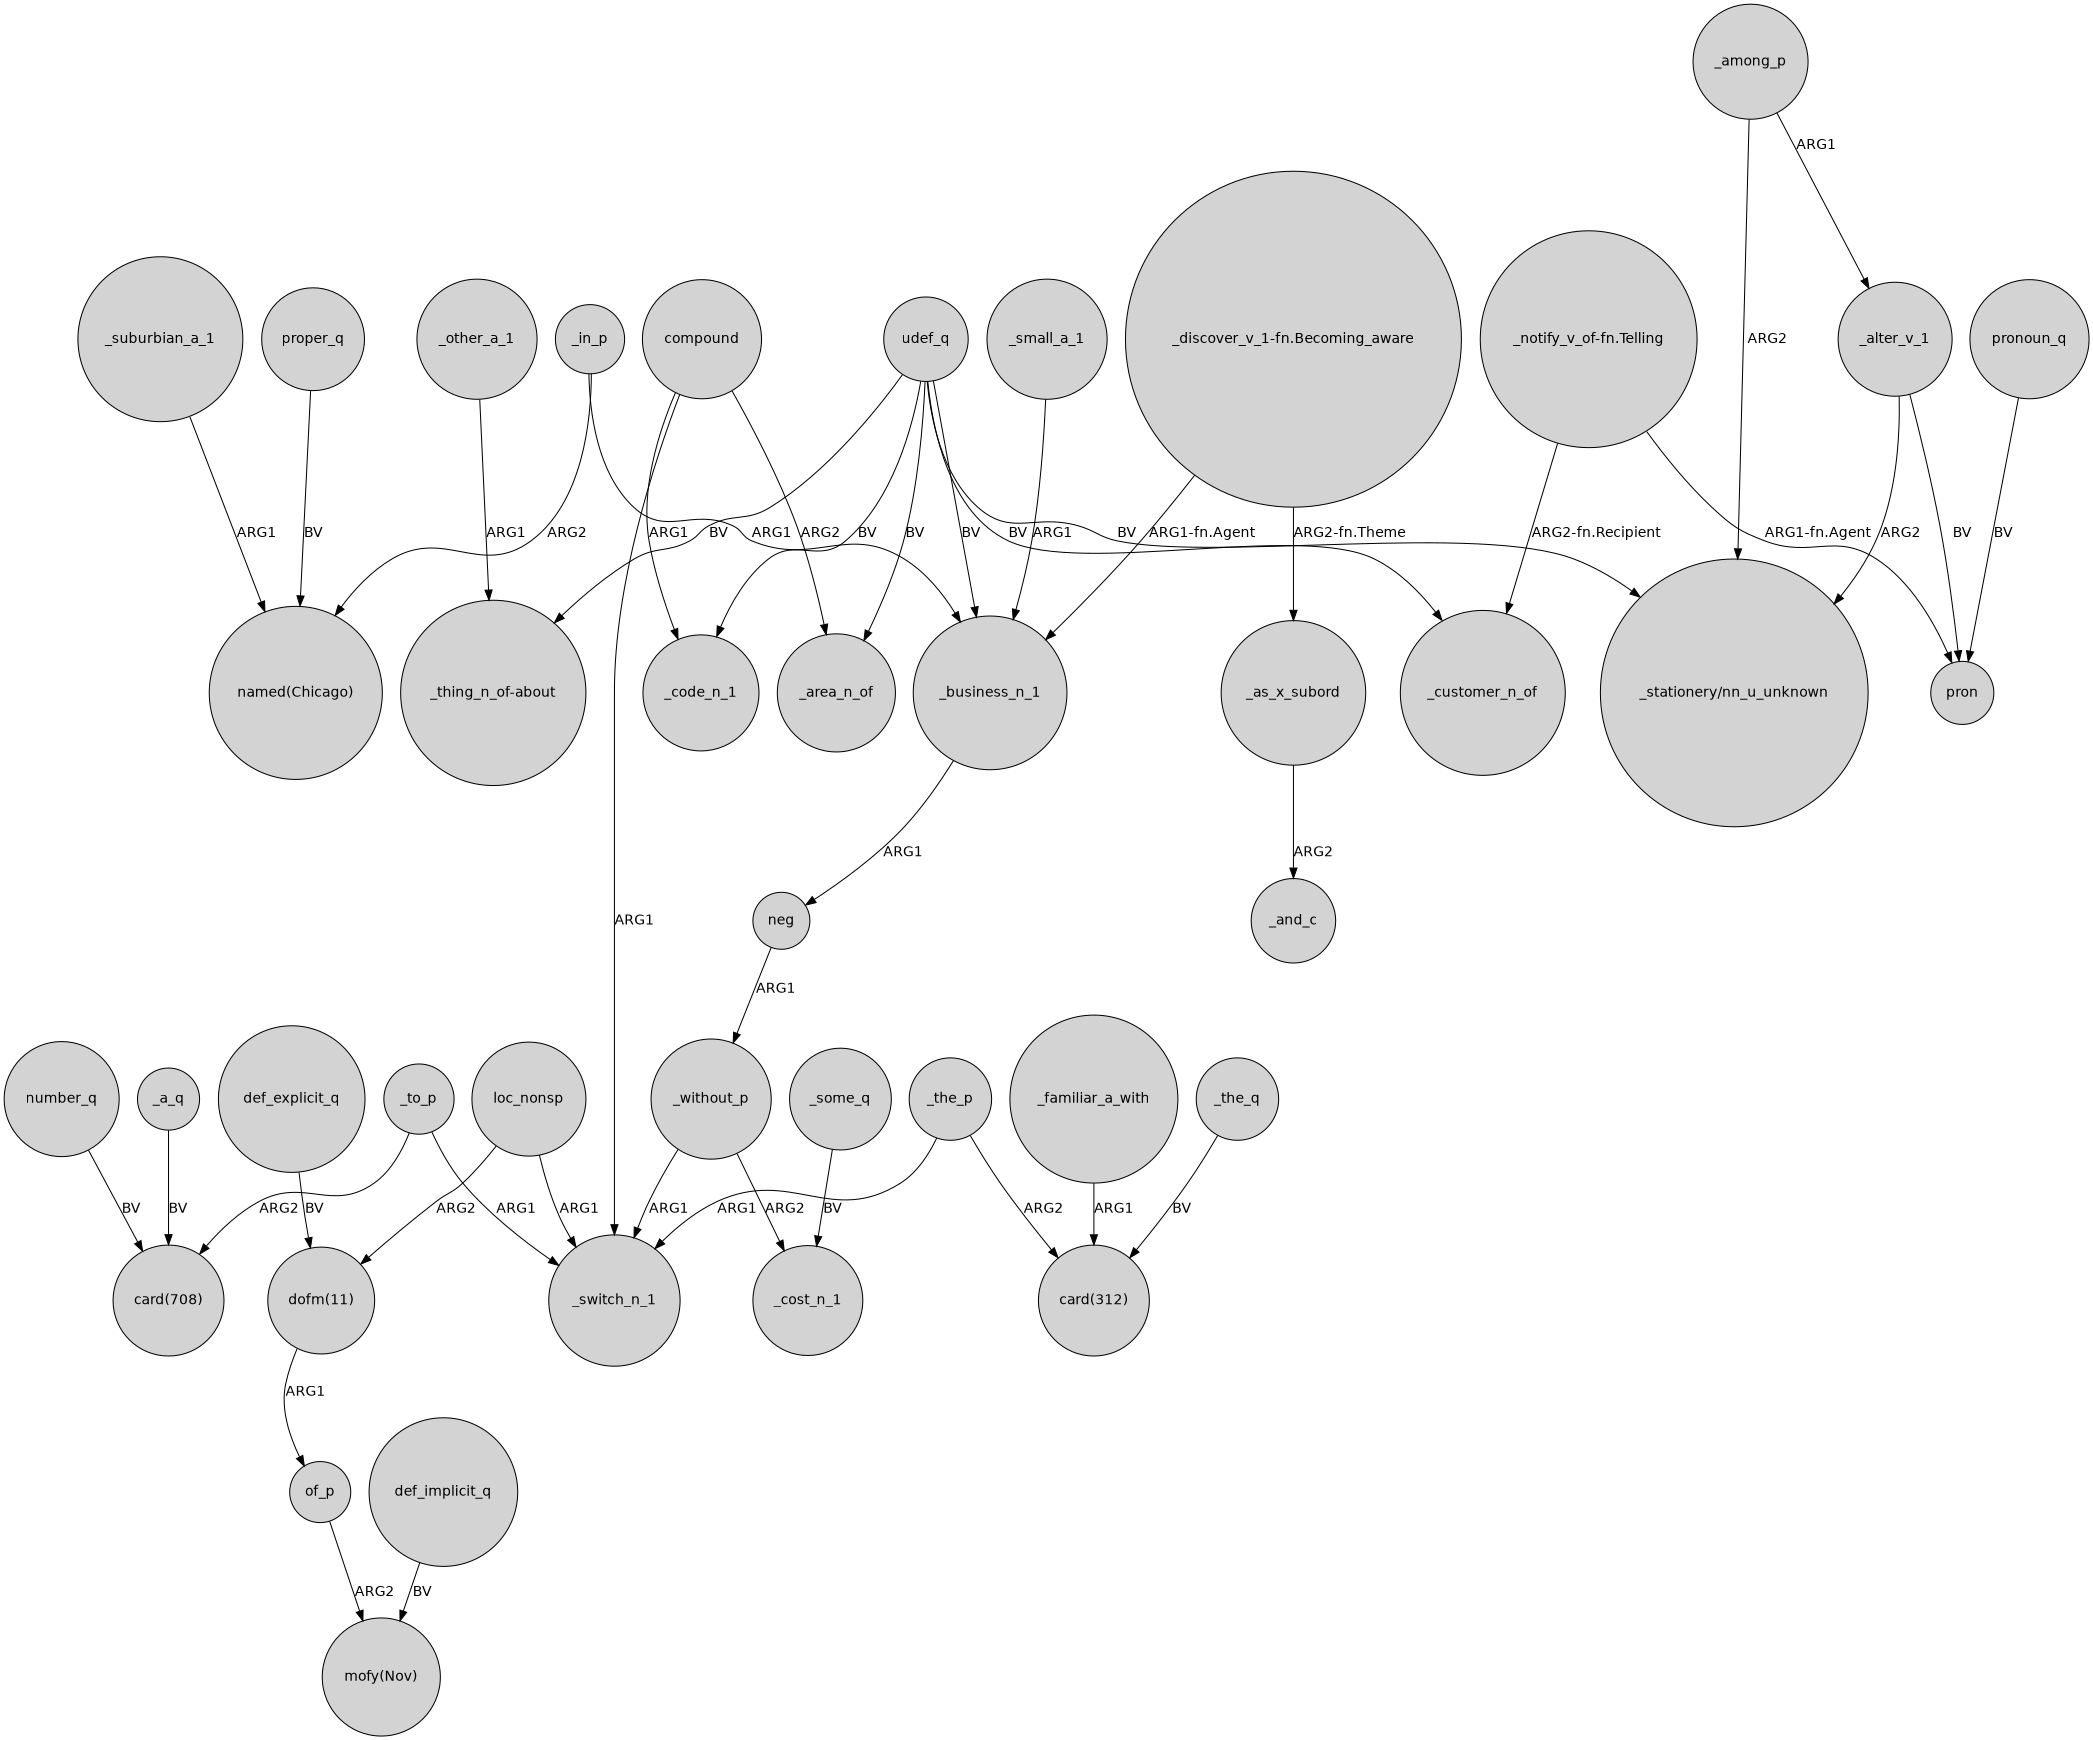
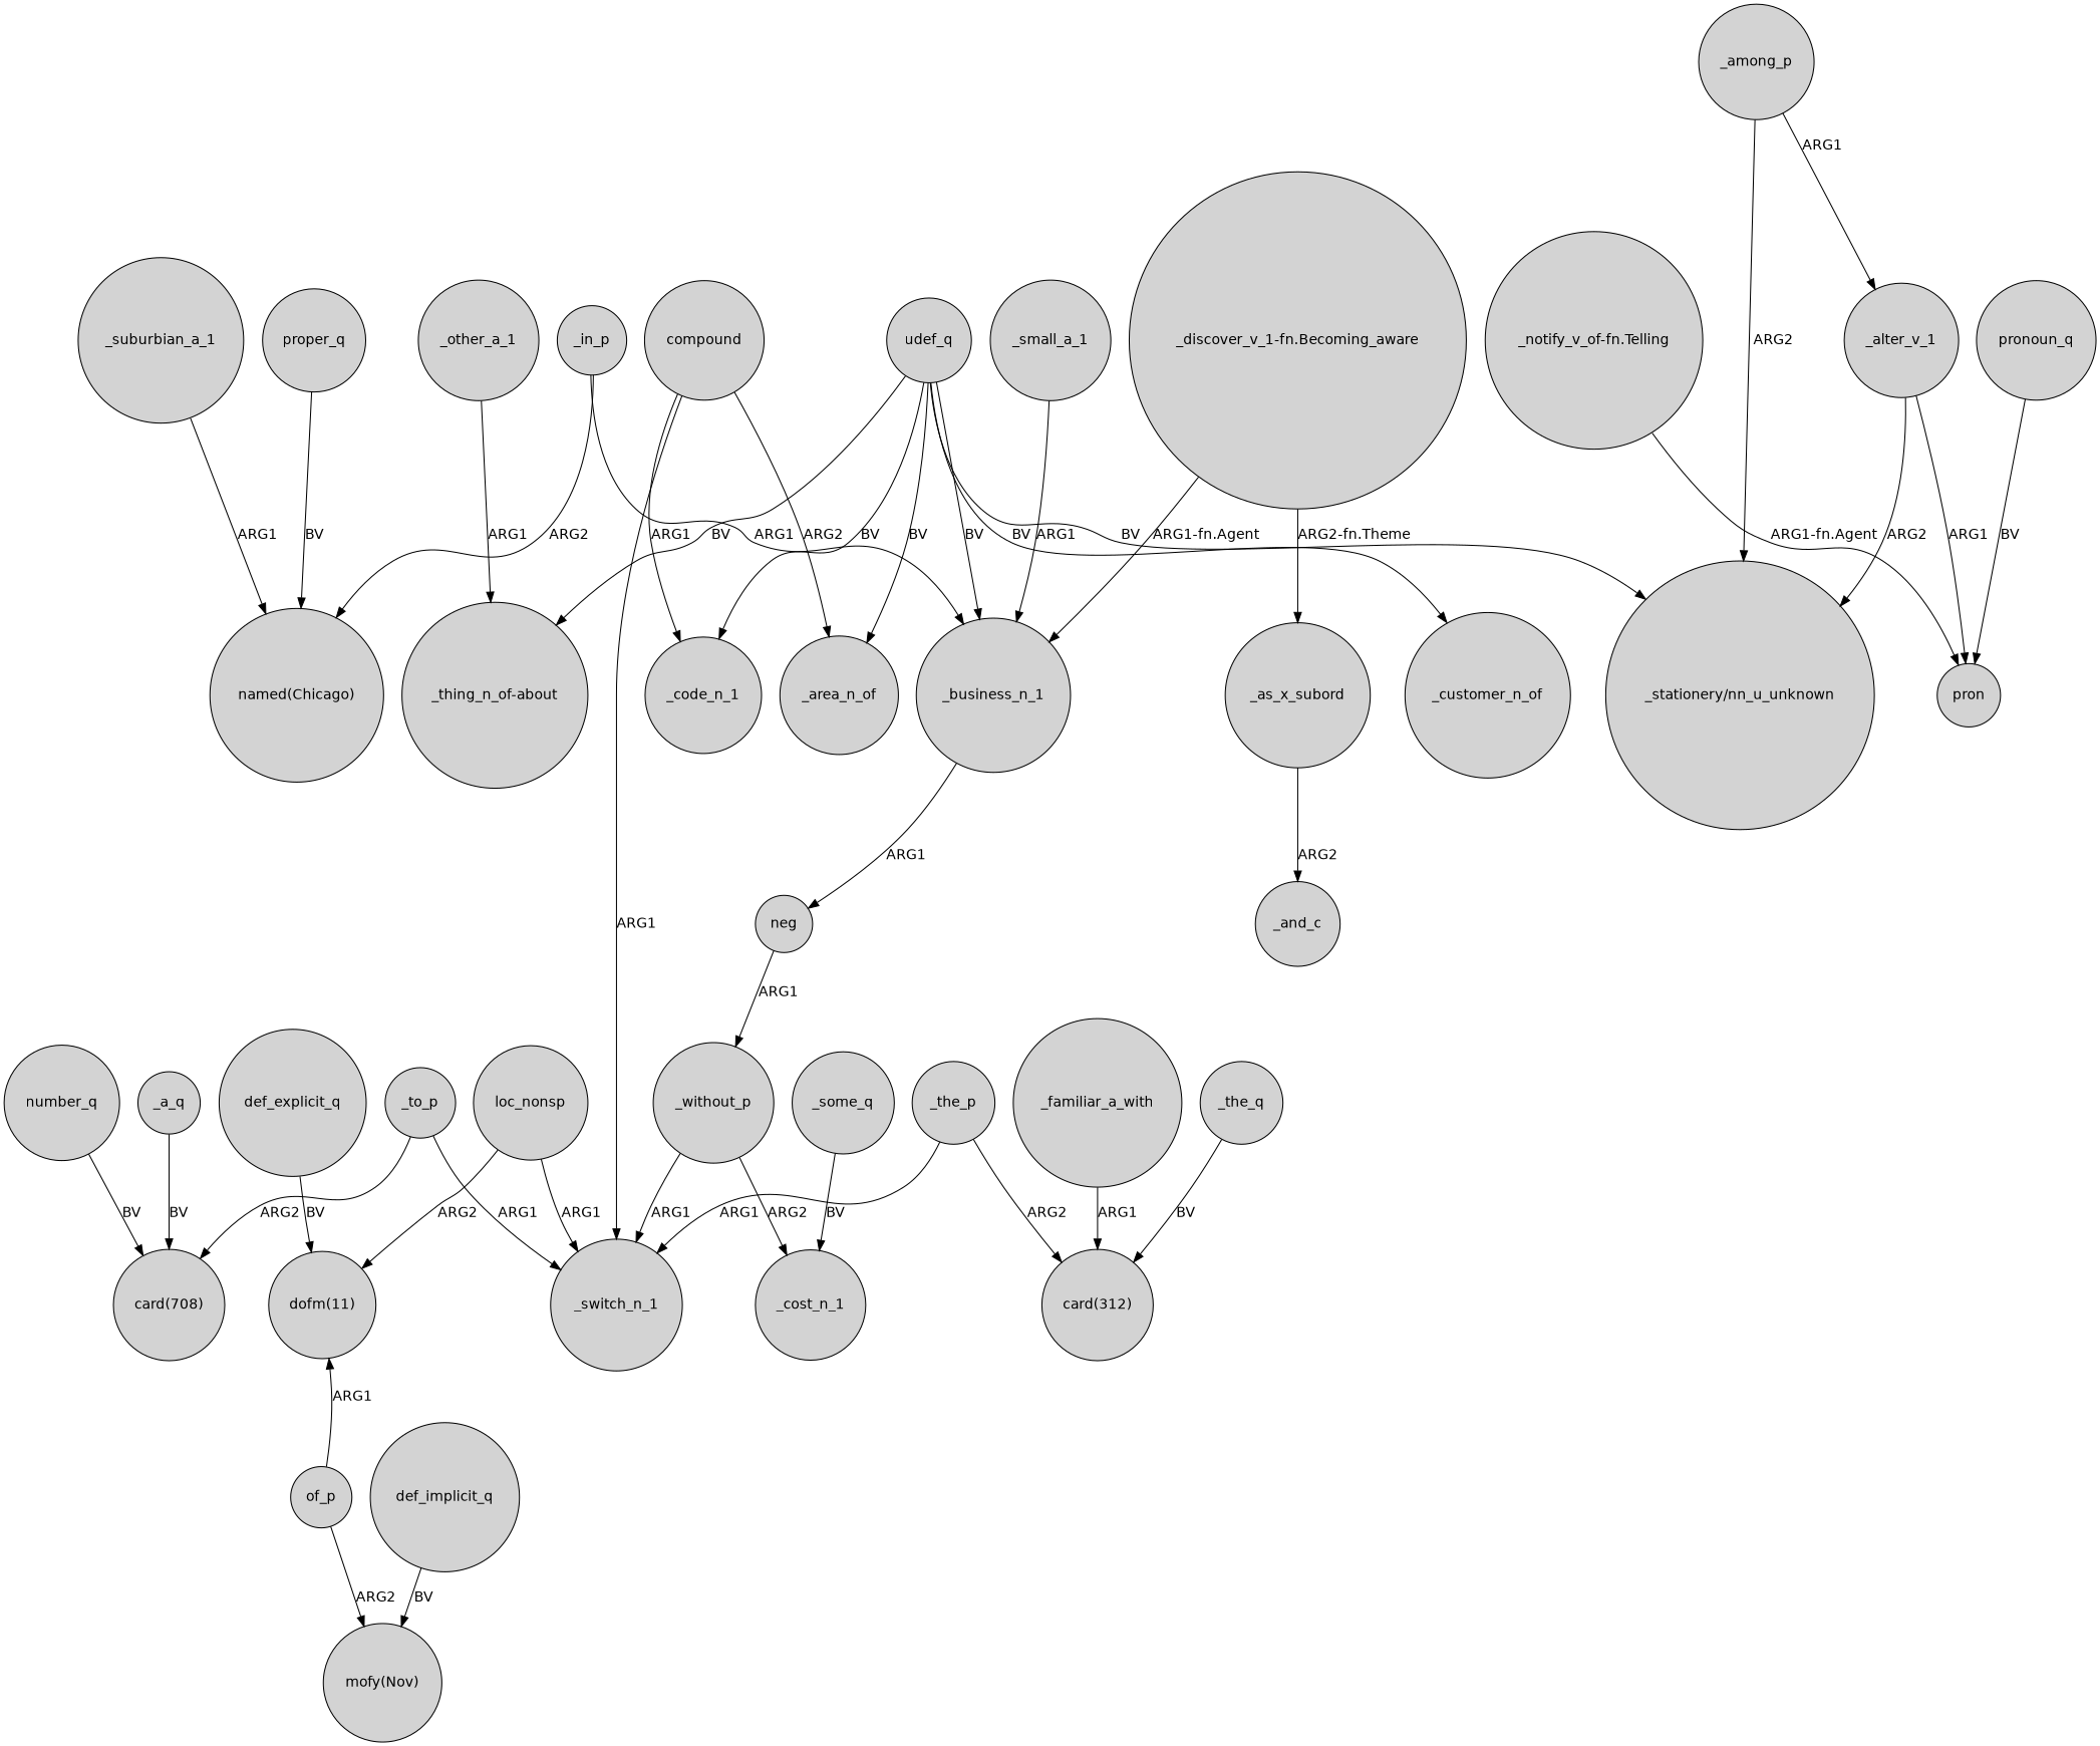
  digraph {
    fontname="DejaVu Sans"
    node [fontname="DejaVu Sans" shape=circle style=filled]
    edge [fontname="DejaVu Sans"]
    _without_p
    _switch_n_1
    _cost_n_1
    proper_q
    "named(Chicago)"
    udef_q
    "_thing_n_of-about"
    _business_n_1
    _code_n_1
    _area_n_of
    _customer_n_of
    "_stationery/nn_u_unknown"
    neg
    loc_nonsp
    "dofm(11)"
    _to_p
    "card(708)"
    _in_p
    compound
    def_explicit_q
    _among_p
    _alter_v_1
    pron
    _as_x_subord
    _and_c
    "_notify_v_of-fn.Telling"
    number_q
    _a_q
    _other_a_1
    pronoun_q
    _familiar_a_with
    "card(312)"
    _some_q
    n34 [label=_the_p]
    _small_a_1
    "_discover_v_1-fn.Becoming_aware"
    _suburbian_a_1
    of_p
    "mofy(Nov)"
    def_implicit_q
    _the_q
    _without_p -> _switch_n_1 [label=ARG1]
    _without_p -> _cost_n_1 [label=ARG2]
    proper_q -> "named(Chicago)" [label=BV]
    udef_q -> "_thing_n_of-about" [label=BV]
    udef_q -> _business_n_1 [label=BV]
    udef_q -> _code_n_1 [label=BV]
    udef_q -> _area_n_of [label=BV]
    udef_q -> _customer_n_of [label=BV]
    udef_q -> "_stationery/nn_u_unknown" [label=BV]
    _business_n_1 -> neg [label=ARG1]
    neg -> _without_p [label=ARG1]
    loc_nonsp -> _switch_n_1 [label=ARG1]
    loc_nonsp -> "dofm(11)" [label=ARG2]
    _to_p -> _switch_n_1 [label=ARG1]
    _to_p -> "card(708)" [label=ARG2]
    _in_p -> "named(Chicago)" [label=ARG2]
    _in_p -> _business_n_1 [label=ARG1]
    compound -> _switch_n_1 [label=ARG1]
    compound -> _code_n_1 [label=ARG1]
    compound -> _area_n_of [label=ARG2]
    def_explicit_q -> "dofm(11)" [label=BV]
    _among_p -> "_stationery/nn_u_unknown" [label=ARG2]
    _among_p -> _alter_v_1 [label=ARG1]
    _alter_v_1 -> "_stationery/nn_u_unknown" [label=ARG2]
-   _alter_v_1 -> pron [label=BV]
+   _alter_v_1 -> pron [label=ARG1]
    _as_x_subord -> _and_c [label=ARG2]
-   "_notify_v_of-fn.Telling" -> _customer_n_of [label="ARG2-fn.Recipient"]
    "_notify_v_of-fn.Telling" -> pron [label="ARG1-fn.Agent"]
    number_q -> "card(708)" [label=BV]
    _a_q -> "card(708)" [label=BV]
    _other_a_1 -> "_thing_n_of-about" [label=ARG1]
    pronoun_q -> pron [label=BV]
    _familiar_a_with -> "card(312)" [label=ARG1]
    _some_q -> _cost_n_1 [label=BV]
    n34 -> _switch_n_1 [label=ARG1]
    n34 -> "card(312)" [label=ARG2]
    _small_a_1 -> _business_n_1 [label=ARG1]
    "_discover_v_1-fn.Becoming_aware" -> _business_n_1 [label="ARG1-fn.Agent"]
    "_discover_v_1-fn.Becoming_aware" -> _as_x_subord [label="ARG2-fn.Theme"]
    _suburbian_a_1 -> "named(Chicago)" [label=ARG1]
-   "dofm(11)" -> of_p [label=ARG1]
+   of_p -> "dofm(11)" [label=ARG1]
    of_p -> "mofy(Nov)" [label=ARG2]
    def_implicit_q -> "mofy(Nov)" [label=BV]
    _the_q -> "card(312)" [label=BV]
  }
